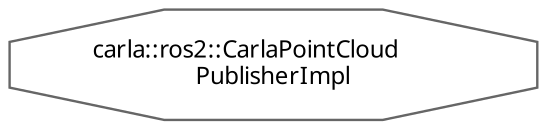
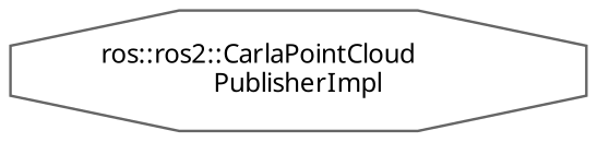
  digraph {
    rankdir=LR
    fontname="Noto Sans"
-   n1 [color=grey40 fillcolor=white fontname="Noto Sans" fontsize=10 height=0.2 label="carla::ros2::CarlaPointCloud\lPublisherImpl" shape=octagon style=filled width=0.4]
+   n1 [color=grey40 fillcolor=white fontname="Noto Sans" fontsize=10 height=0.2 label="ros::ros2::CarlaPointCloud\lPublisherImpl" shape=octagon style=filled width=0.4]
  }
